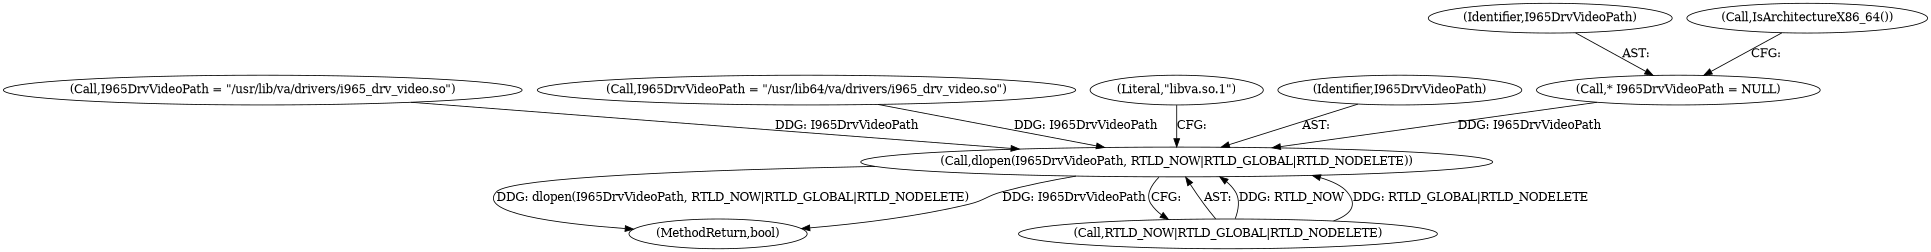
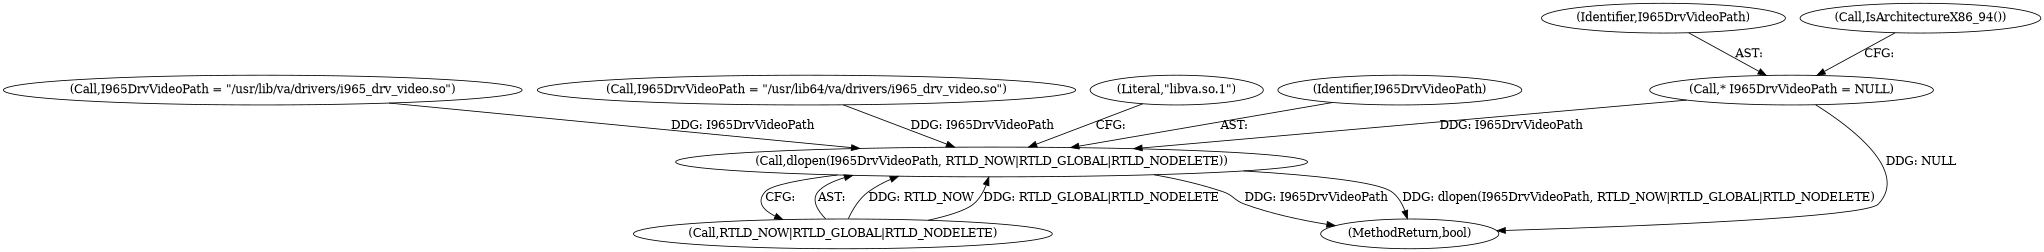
  digraph {
    n1 [label="(Call,* I965DrvVideoPath = NULL)"]
    n2 [label="(Call,dlopen(I965DrvVideoPath, RTLD_NOW|RTLD_GLOBAL|RTLD_NODELETE))"]
    n3 [label="(MethodReturn,bool)"]
    n4 [label="(Call,RTLD_NOW|RTLD_GLOBAL|RTLD_NODELETE)"]
    n5 [label="(Call,I965DrvVideoPath = \"/usr/lib/va/drivers/i965_drv_video.so\")"]
    n6 [label="(Identifier,I965DrvVideoPath)"]
-   n7 [label="(Call,IsArchitectureX86_64())"]
+   n7 [label="(Call,IsArchitectureX86_94())"]
    n8 [label="(Call,I965DrvVideoPath = \"/usr/lib64/va/drivers/i965_drv_video.so\")"]
    n9 [label="(Literal,\"libva.so.1\")"]
    n10 [label="(Identifier,I965DrvVideoPath)"]
    n1 -> n2 [label="DDG: I965DrvVideoPath"]
+   n1 -> n3 [label="DDG: NULL"]
    n2 -> n3 [label="DDG: dlopen(I965DrvVideoPath, RTLD_NOW|RTLD_GLOBAL|RTLD_NODELETE)"]
    n2 -> n3 [label="DDG: I965DrvVideoPath"]
    n2 -> n4 [label="CFG: "]
    n4 -> n2 [label="AST: "]
    n4 -> n2 [label="DDG: RTLD_NOW"]
    n4 -> n2 [label="DDG: RTLD_GLOBAL|RTLD_NODELETE"]
    n5 -> n2 [label="DDG: I965DrvVideoPath"]
    n6 -> n1 [label="AST: "]
    n7 -> n1 [label="CFG: "]
    n8 -> n2 [label="DDG: I965DrvVideoPath"]
    n9 -> n2 [label="CFG: "]
    n10 -> n2 [label="AST: "]
  }
